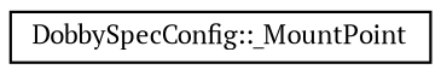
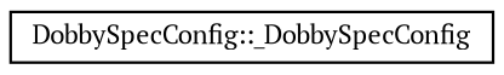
  digraph {
    rankdir=LR
    fontname="PT Serif"
-   n1 [color=black fillcolor=white fontname="PT Serif" fontsize=10 height=0.2 label="DobbySpecConfig::_MountPoint" shape=record style=filled width=0.4]
+   n1 [color=black fillcolor=white fontname="PT Serif" fontsize=10 height=0.2 label="DobbySpecConfig::_DobbySpecConfig" shape=record style=filled width=0.4]
  }
